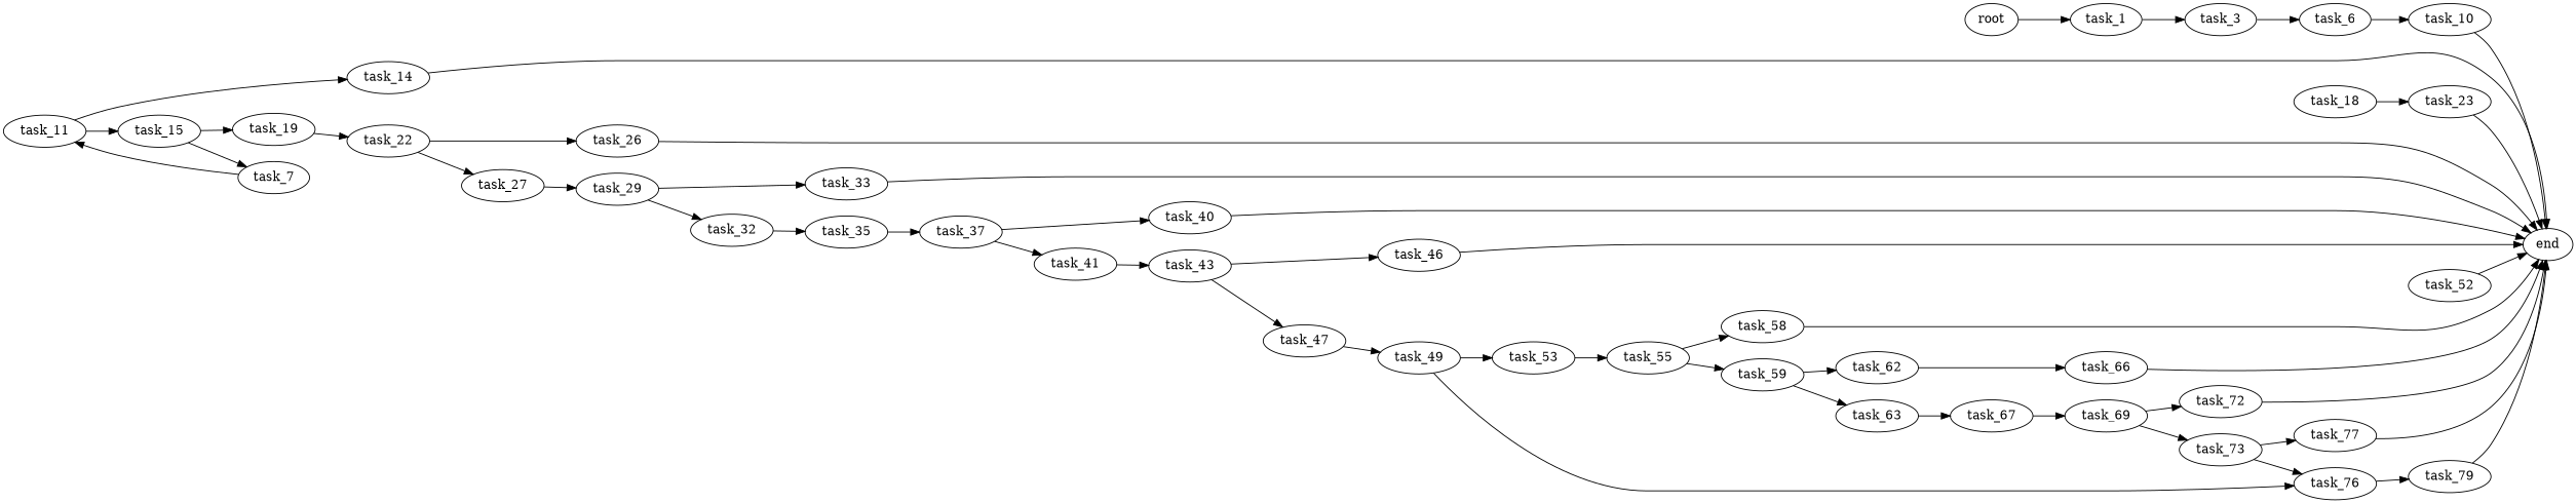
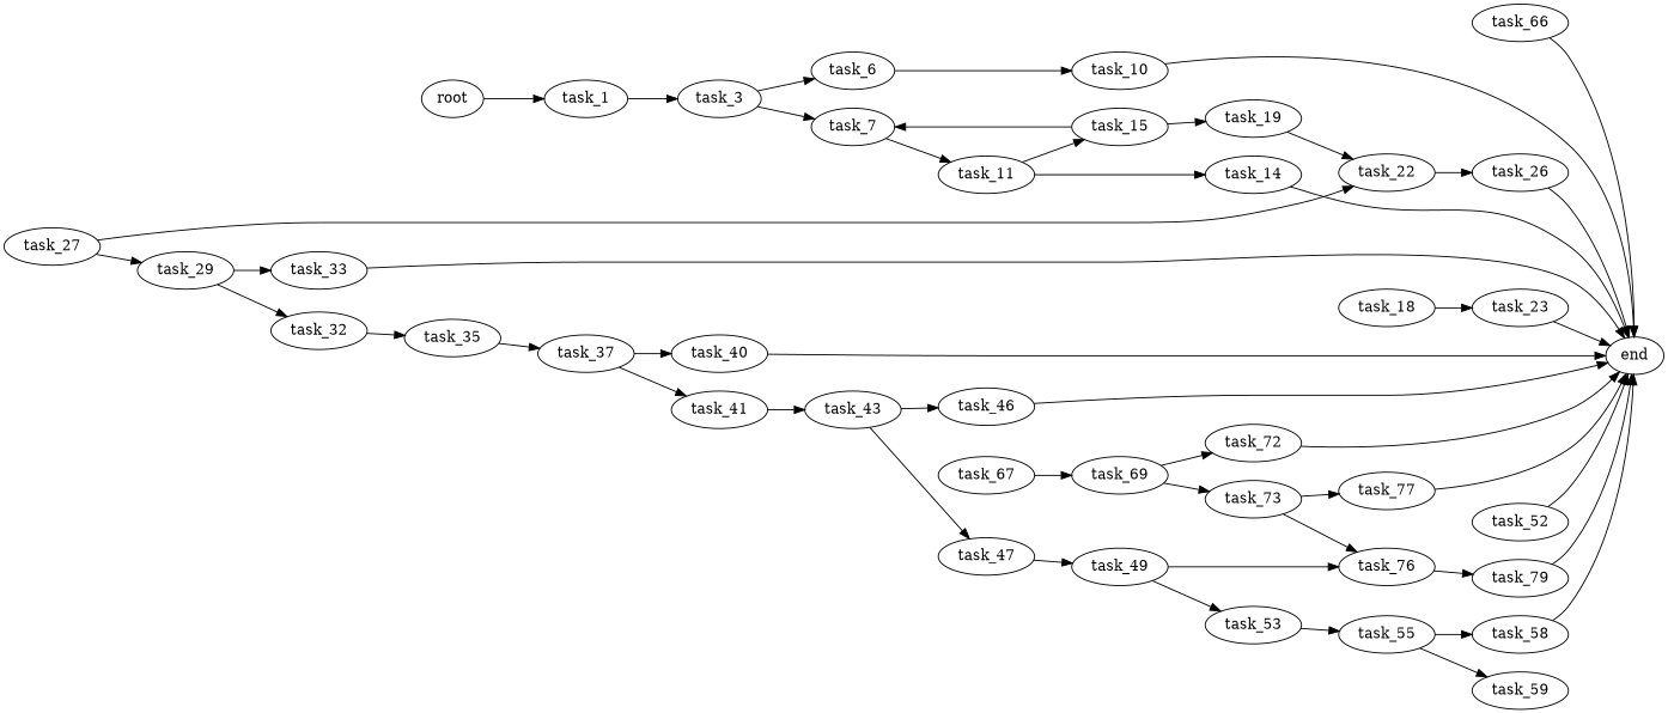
  digraph {
    rankdir=LR
    root
    task_1
    task_3
    task_6
    task_7
    task_10
    task_11
    end
    task_14
    task_15
    task_19
    task_18
    task_23
    task_22
    task_26
    task_27
    task_29
    task_32
    task_33
    task_35
    task_37
    task_40
    task_41
    task_43
    task_46
    task_47
    task_49
    task_53
    task_76
    task_52
    task_55
    task_58
    task_59
-   task_62
-   task_63
    task_66
    task_67
    task_69
    task_72
    task_73
    task_77
    task_79
    root -> task_1
    task_1 -> task_3
    task_3 -> task_6
+   task_3 -> task_7
    task_6 -> task_10
    task_7 -> task_11
    task_10 -> end
    task_11 -> task_14
    task_11 -> task_15
    task_14 -> end
    task_15 -> task_7
    task_15 -> task_19
    task_19 -> task_22
    task_18 -> task_23
    task_23 -> end
    task_22 -> task_26
-   task_22 -> task_27
+   task_27 -> task_22
    task_26 -> end
    task_27 -> task_29
    task_29 -> task_32
    task_29 -> task_33
    task_32 -> task_35
    task_33 -> end
    task_35 -> task_37
    task_37 -> task_40
    task_37 -> task_41
    task_40 -> end
    task_41 -> task_43
    task_43 -> task_46
    task_43 -> task_47
    task_46 -> end
    task_47 -> task_49
    task_49 -> task_53
    task_49 -> task_76
    task_53 -> task_55
    task_76 -> task_79
    task_52 -> end
    task_55 -> task_58
    task_55 -> task_59
    task_58 -> end
-   task_59 -> task_62
-   task_59 -> task_63
-   task_62 -> task_66
-   task_63 -> task_67
    task_66 -> end
    task_67 -> task_69
    task_69 -> task_72
    task_69 -> task_73
    task_72 -> end
    task_73 -> task_76
    task_73 -> task_77
    task_77 -> end
    task_79 -> end
  }
